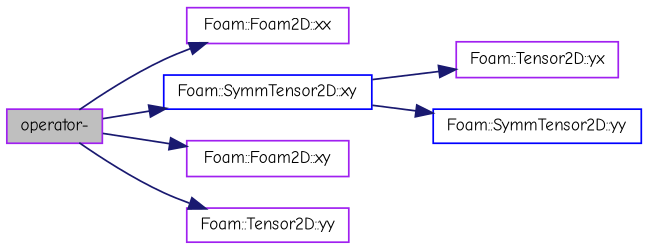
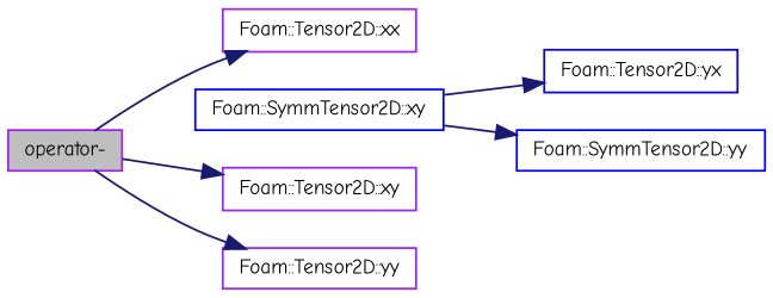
  digraph {
    fontname="Comic Neue"
    rankdir=LR
    node [color=purple fontname="Comic Neue" fontsize=10 shape=record]
    edge [color=midnightblue fontname="Comic Neue" fontsize=10 labelfontname=FreeSans labelfontsize=10 style=solid]
    n1 [fillcolor=grey75 fontcolor=black height=0.2 label="operator-" style=filled width=0.4]
-   n2 [height=0.2 label="Foam::Foam2D::xx" width=0.4]
+   n2 [height=0.2 label="Foam::Tensor2D::xx" width=0.4]
    n3 [color=blue height=0.2 label="Foam::SymmTensor2D::xy" width=0.4]
-   n4 [height=0.2 label="Foam::Foam2D::xy" width=0.4]
+   n4 [height=0.2 label="Foam::Tensor2D::xy" width=0.4]
    n5 [height=0.2 label="Foam::Tensor2D::yy" width=0.4]
-   n6 [height=0.2 label="Foam::Tensor2D::yx" width=0.4]
+   n6 [color=blue height=0.2 label="Foam::Tensor2D::yx" width=0.4]
    n7 [color=blue height=0.2 label="Foam::SymmTensor2D::yy" width=0.4]
    n1 -> n2
-   n1 -> n3
    n1 -> n4
    n1 -> n5
    n3 -> n6
    n3 -> n7
  }
